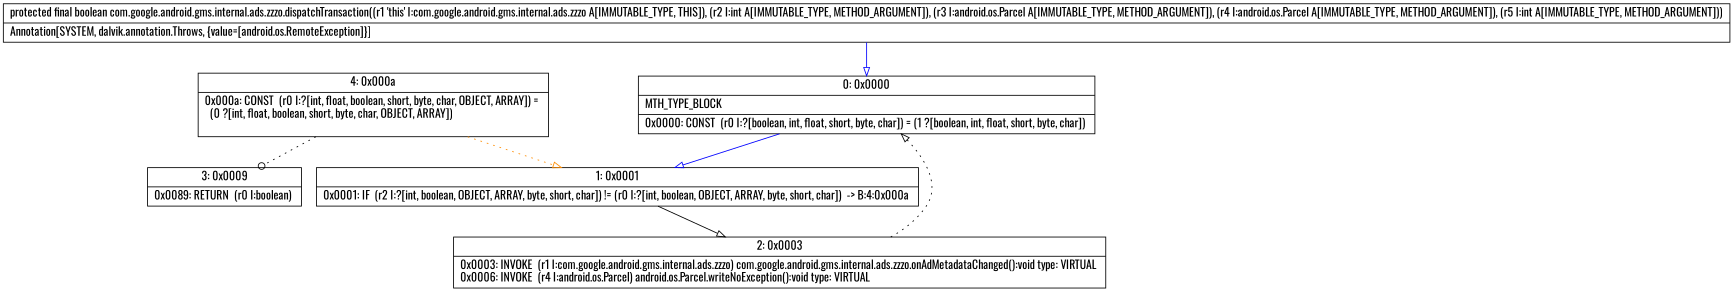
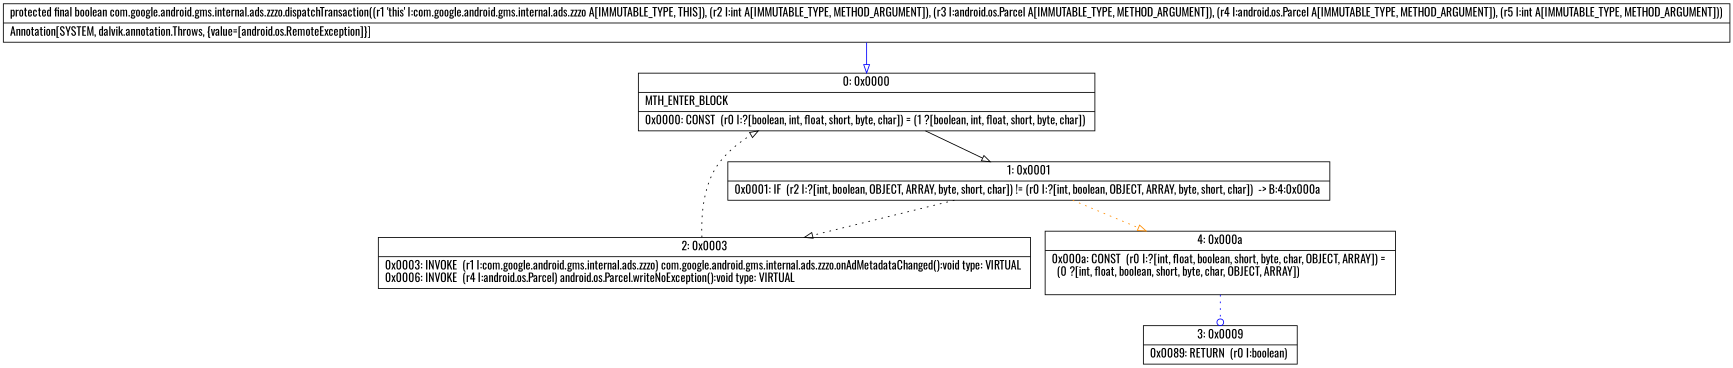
  digraph {
    fontname=Oswald
    node [fontname=Oswald shape=record]
    edge [arrowhead=onormal color=black fontname=Oswald style=dotted]
-   n1 [label="{0\:\ 0x0000|MTH_TYPE_BLOCK\l|0x0000: CONST  (r0 I:?[boolean, int, float, short, byte, char]) = (1 ?[boolean, int, float, short, byte, char]) \l}"]
+   n1 [label="{0\:\ 0x0000|MTH_ENTER_BLOCK\l|0x0000: CONST  (r0 I:?[boolean, int, float, short, byte, char]) = (1 ?[boolean, int, float, short, byte, char]) \l}"]
    n2 [label="{1\:\ 0x0001|0x0001: IF  (r2 I:?[int, boolean, OBJECT, ARRAY, byte, short, char]) != (r0 I:?[int, boolean, OBJECT, ARRAY, byte, short, char])  \-\> B:4:0x000a \l}"]
    n3 [label="{2\:\ 0x0003|0x0003: INVOKE  (r1 I:com.google.android.gms.internal.ads.zzzo) com.google.android.gms.internal.ads.zzzo.onAdMetadataChanged():void type: VIRTUAL \l0x0006: INVOKE  (r4 I:android.os.Parcel) android.os.Parcel.writeNoException():void type: VIRTUAL \l}"]
    n4 [label="{4\:\ 0x000a|0x000a: CONST  (r0 I:?[int, float, boolean, short, byte, char, OBJECT, ARRAY]) = \l  (0 ?[int, float, boolean, short, byte, char, OBJECT, ARRAY])\l \l}"]
    n5 [label="{3\:\ 0x0009|0x0089: RETURN  (r0 I:boolean) \l}"]
    n6 [label="{protected final boolean com.google.android.gms.internal.ads.zzzo.dispatchTransaction((r1 'this' I:com.google.android.gms.internal.ads.zzzo A[IMMUTABLE_TYPE, THIS]), (r2 I:int A[IMMUTABLE_TYPE, METHOD_ARGUMENT]), (r3 I:android.os.Parcel A[IMMUTABLE_TYPE, METHOD_ARGUMENT]), (r4 I:android.os.Parcel A[IMMUTABLE_TYPE, METHOD_ARGUMENT]), (r5 I:int A[IMMUTABLE_TYPE, METHOD_ARGUMENT]))  | Annotation[SYSTEM, dalvik.annotation.Throws, \{value=[android.os.RemoteException]\}]\l}"]
-   n1 -> n2 [color=blue style=solid]
-   n2 -> n3 [style=solid]
-   n4 -> n2 [color=darkorange]
+   n1 -> n2 [style=solid]
+   n2 -> n3
+   n2 -> n4 [color=darkorange]
    n3 -> n1
-   n4 -> n5 [arrowhead=odot]
+   n4 -> n5 [arrowhead=odot color=blue]
    n6 -> n1 [color=blue style=solid]
  }
